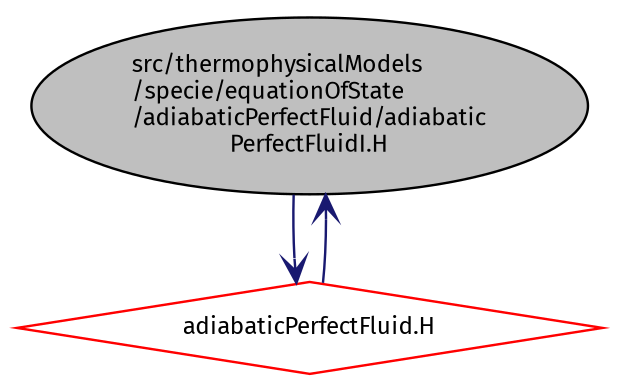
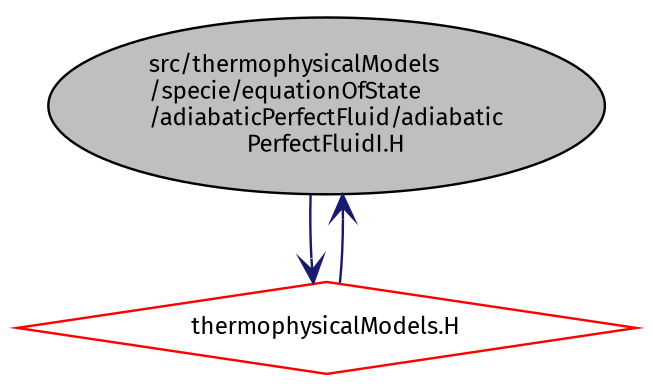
  digraph {
    fontname="Fira Sans"
    node [fontname="Fira Sans" fontsize=10]
    edge [color=midnightblue fontname="Fira Sans" fontsize=10 labelfontname=Helvetica labelfontsize=10 style=solid arrowhead=vee]
    n1 [color=black fillcolor=grey75 fontcolor=black height=0.2 label="src/thermophysicalModels\l/specie/equationOfState\l/adiabaticPerfectFluid/adiabatic\lPerfectFluidI.H" shape=ellipse style=filled width=0.4]
-   n2 [color=red height=0.2 label="adiabaticPerfectFluid.H" shape=diamond width=0.4]
+   n2 [color=red height=0.2 label="thermophysicalModels.H" shape=diamond width=0.4]
    n1 -> n2
    n2 -> n1
  }
